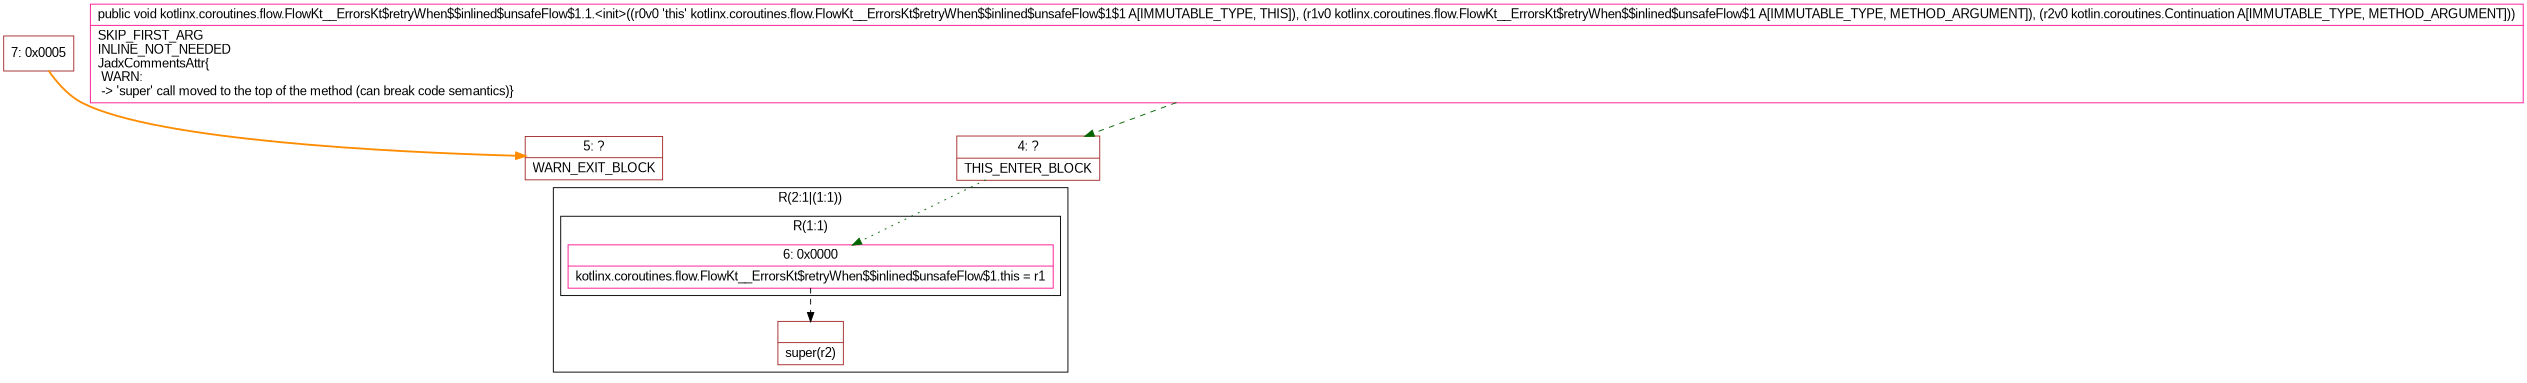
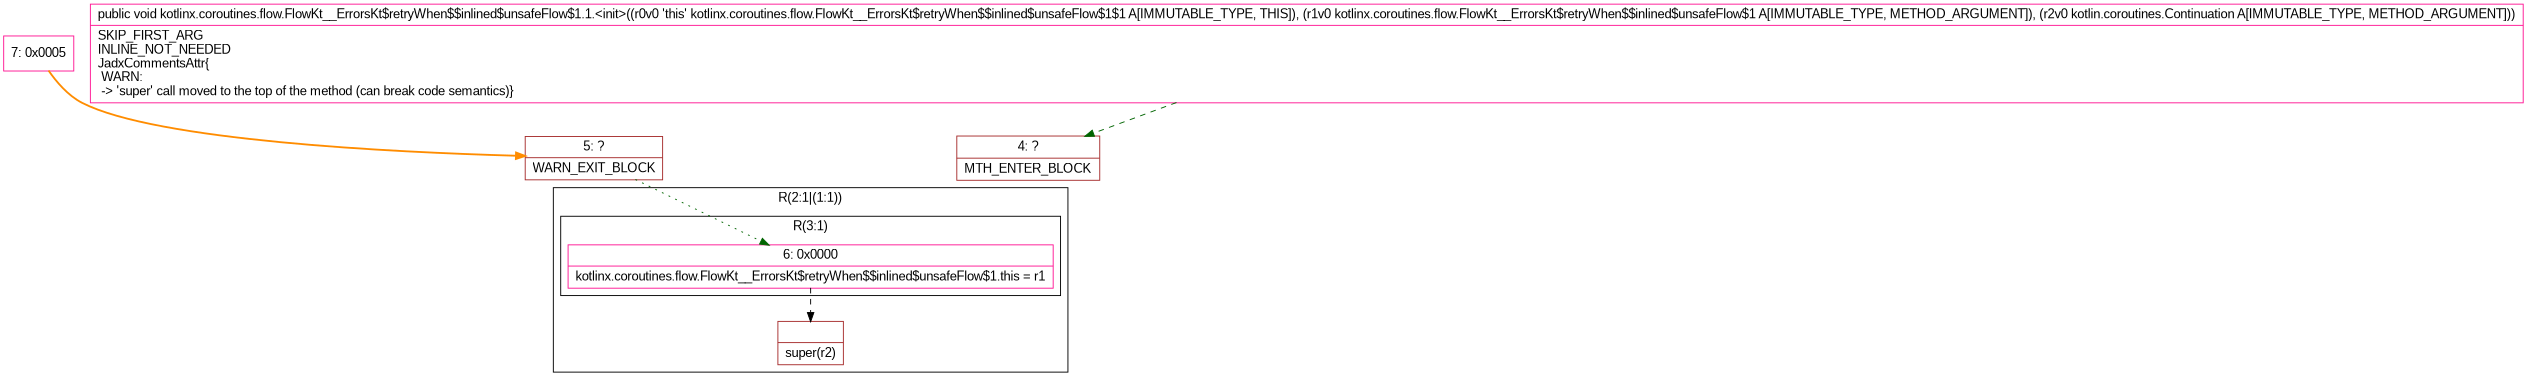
  digraph {
    fontname="Liberation Sans"
    node [color=brown fontname="Liberation Sans" shape=record]
    edge [color=darkgreen fontname="Liberation Sans" style=dashed]
    n1 [color=deeppink label="{6\:\ 0x0000|kotlinx.coroutines.flow.FlowKt__ErrorsKt$retryWhen$$inlined$unsafeFlow$1.this = r1\l}"]
    n2 [label="{|super(r2)\l}"]
-   n3 [label="{7\:\ 0x0005}"]
+   n3 [color=deeppink label="{7\:\ 0x0005}"]
    n4 [label="{5\:\ ?|WARN_EXIT_BLOCK\l}"]
-   n5 [label="{4\:\ ?|THIS_ENTER_BLOCK\l}"]
+   n5 [label="{4\:\ ?|MTH_ENTER_BLOCK\l}"]
    n6 [color=deeppink label="{public void kotlinx.coroutines.flow.FlowKt__ErrorsKt$retryWhen$$inlined$unsafeFlow$1.1.\<init\>((r0v0 'this' kotlinx.coroutines.flow.FlowKt__ErrorsKt$retryWhen$$inlined$unsafeFlow$1$1 A[IMMUTABLE_TYPE, THIS]), (r1v0 kotlinx.coroutines.flow.FlowKt__ErrorsKt$retryWhen$$inlined$unsafeFlow$1 A[IMMUTABLE_TYPE, METHOD_ARGUMENT]), (r2v0 kotlin.coroutines.Continuation A[IMMUTABLE_TYPE, METHOD_ARGUMENT]))  | SKIP_FIRST_ARG\lINLINE_NOT_NEEDED\lJadxCommentsAttr\{\l WARN: \l \-\> 'super' call moved to the top of the method (can break code semantics)\}\l}"]
    subgraph cluster_1 {
      label="R(2:1|(1:1))"
      n2
      subgraph cluster_2 {
-       label="R(1:1)"
+       label="R(3:1)"
        n1
      }
    }
    n1 -> n2 [color=black]
    n3 -> n4 [color=darkorange style=bold]
-   n5 -> n1 [style=dotted]
+   n4 -> n1 [style=dotted]
    n6 -> n5
  }
